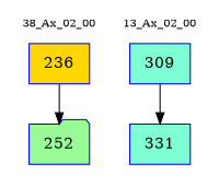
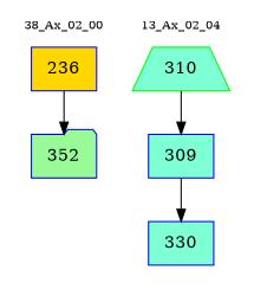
  digraph {
    node [color=blue fillcolor=aquamarine shape=box style=filled]
    edge [color=black style=solid]
    n1 [fillcolor=gold label=236]
-   n2 [fillcolor=palegreen label=252 shape=folder]
+   n2 [fillcolor=palegreen label=352 shape=folder]
+   n3 [color=green label=310 shape=trapezium]
    n4 [label=309]
-   n5 [label=331]
+   n5 [label=330]
    subgraph cluster_1 {
      color=white
      fontsize=10
      label="38_Ax_02_00"
      n1
      n2
    }
    subgraph cluster_2 {
      color=white
      fontsize=10
-     label="13_Ax_02_00"
+     label="13_Ax_02_04"
+     n3
      n4
      n5
    }
    n1 -> n2
+   n3 -> n4
    n4 -> n5
  }
